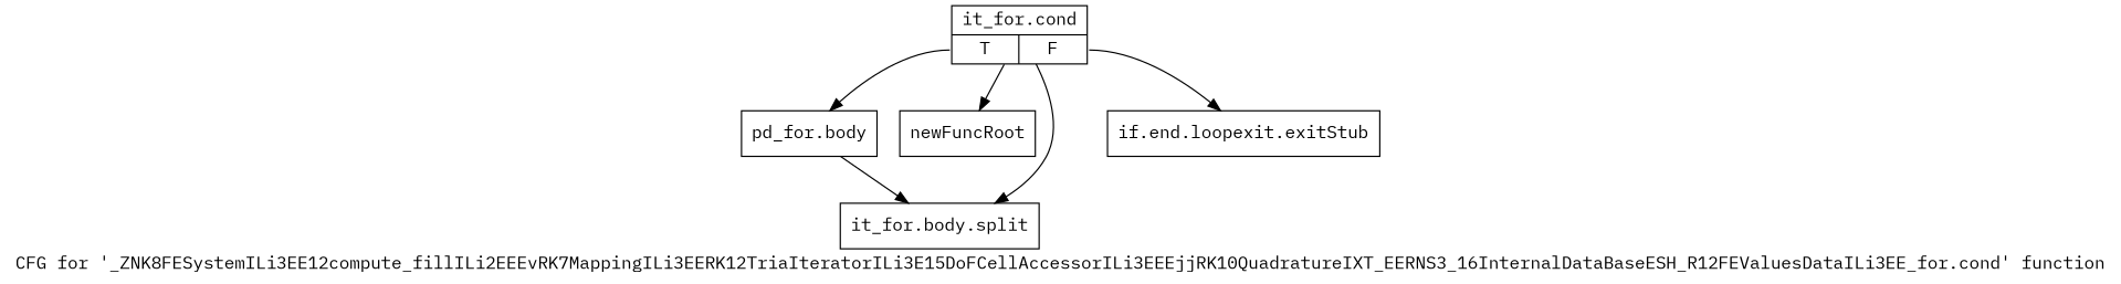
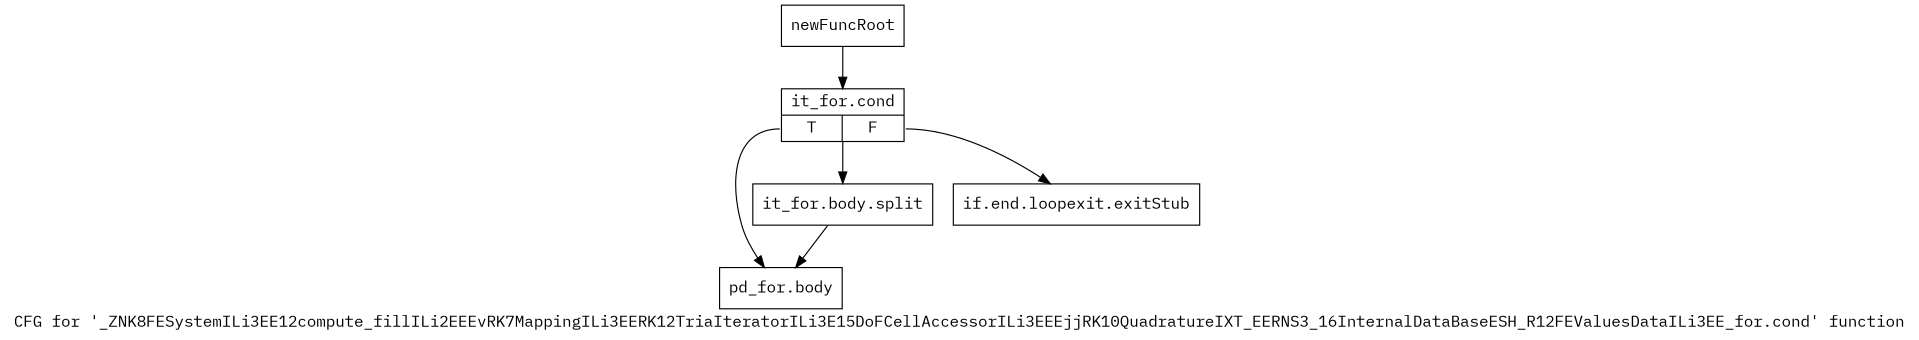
  digraph {
    fontname="IBM Plex Mono"
    label="CFG for '_ZNK8FESystemILi3EE12compute_fillILi2EEEvRK7MappingILi3EERK12TriaIteratorILi3E15DoFCellAccessorILi3EEEjjRK10QuadratureIXT_EERNS3_16InternalDataBaseESH_R12FEValuesDataILi3EE_for.cond' function"
    node [fontname="IBM Plex Mono" shape=record]
    edge [fontname="IBM Plex Mono"]
    n1 [label="{newFuncRoot}"]
    n2 [label="{it_for.cond|{<s0>T|<s1>F}}"]
    n3 [label="{if.end.loopexit.exitStub}"]
    n4 [label="{pd_for.body}"]
    n5 [label="{it_for.body.split}"]
-   n2 -> n1
+   n1 -> n2
    n2 -> n3 [tailport=s1]
    n2 -> n4 [tailport=s0]
    n2 -> n5
-   n4 -> n5
+   n5 -> n4
  }
